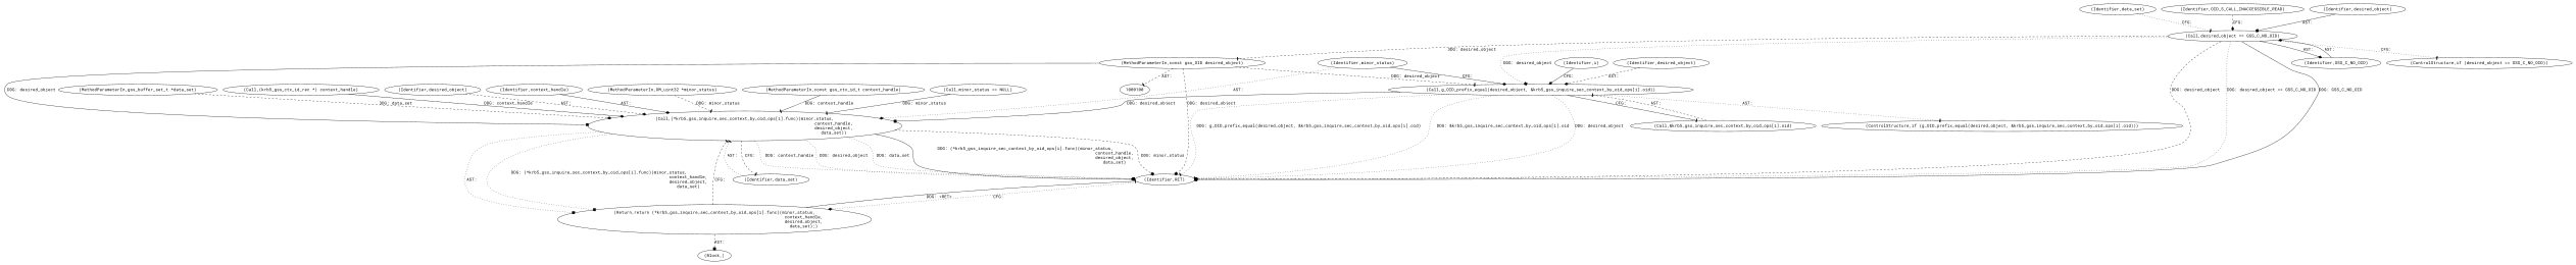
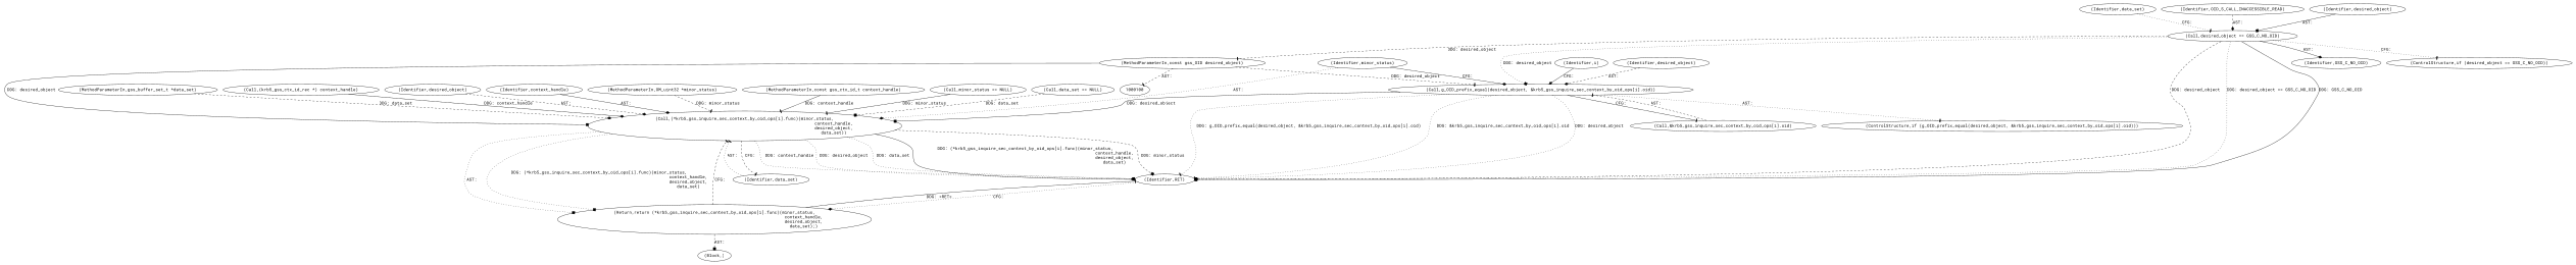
  digraph {
    fontname="Roboto Mono"
    node [fontname="Roboto Mono"]
    edge [arrowhead=tee fontname="Roboto Mono" style=dotted]
    n1 [label="(Call,g_OID_prefix_equal(desired_object, &krb5_gss_inquire_sec_context_by_oid_ops[i].oid))"]
    n2 [label="(Call,(*krb5_gss_inquire_sec_context_by_oid_ops[i].func)(minor_status,\n                                                                      context_handle,\n                                                                      desired_object,\n                                                                      data_set))"]
    n3 [label="(Call,&krb5_gss_inquire_sec_context_by_oid_ops[i].oid)"]
    n4 [label="(ControlStructure,if (g_OID_prefix_equal(desired_object, &krb5_gss_inquire_sec_context_by_oid_ops[i].oid)))"]
    n5 [label="(Identifier,RET)"]
    n6 [label="(Return,return (*krb5_gss_inquire_sec_context_by_oid_ops[i].func)(minor_status,\n                                                                      context_handle,\n                                                                      desired_object,\n                                                                      data_set);)"]
    n7 [label="(Identifier,data_set)"]
    n8 [label="(Call,desired_object == GSS_C_NO_OID)"]
    n9 [label="(Identifier,GSS_C_NO_OID)"]
    n10 [label="(ControlStructure,if (desired_object == GSS_C_NO_OID))"]
    n11 [label="(MethodParameterIn,const gss_OID desired_object)"]
    1000100
    n13 [label="(Block,)"]
+   n14 [label="(Call,data_set == NULL)"]
    n15 [label="(Identifier,minor_status)"]
    n16 [label="(MethodParameterIn,gss_buffer_set_t *data_set)"]
    n17 [label="(Call,(krb5_gss_ctx_id_rec *) context_handle)"]
    n18 [label="(Identifier,i)"]
    n19 [label="(Identifier,data_set)"]
    n20 [label="(Identifier,desired_object)"]
    n21 [label="(Identifier,OID_S_CALL_INACCESSIBLE_READ)"]
    n22 [label="(Identifier,context_handle)"]
    n23 [label="(Identifier,desired_object)"]
    n24 [label="(Identifier,desired_object)"]
    n25 [label="(MethodParameterIn,OM_uint32 *minor_status)"]
    n26 [label="(MethodParameterIn,const gss_ctx_id_t context_handle)"]
    n27 [label="(Call,minor_status == NULL)"]
    n1 -> n2 [arrowhead=box label="DDG: desired_object" style=solid]
    n1 -> n3 [label="CFG: " style=solid]
    n1 -> n4 [label="AST: "]
    n1 -> n5 [label="DDG: &krb5_gss_inquire_sec_context_by_oid_ops[i].oid"]
    n1 -> n5 [arrowhead=diamond label="DDG: desired_object"]
    n1 -> n5 [label="DDG: g_OID_prefix_equal(desired_object, &krb5_gss_inquire_sec_context_by_oid_ops[i].oid)"]
    n2 -> n5 [arrowhead=diamond label="DDG: data_set"]
    n2 -> n5 [arrowhead=diamond label="DDG: (*krb5_gss_inquire_sec_context_by_oid_ops[i].func)(minor_status,\n                                                                      context_handle,\n                                                                      desired_object,\n                                                                      data_set)" style=solid]
    n2 -> n5 [arrowhead=box label="DDG: minor_status" style=dashed]
    n2 -> n5 [arrowhead=diamond label="DDG: context_handle"]
    n2 -> n5 [label="DDG: desired_object"]
    n2 -> n6 [arrowhead=box label="AST: "]
    n2 -> n6 [arrowhead=box label="DDG: (*krb5_gss_inquire_sec_context_by_oid_ops[i].func)(minor_status,\n                                                                      context_handle,\n                                                                      desired_object,\n                                                                      data_set)"]
    n2 -> n7 [label="CFG: " style=dashed]
    n3 -> n1 [label="AST: " style=dashed]
    n5 -> n6 [arrowhead=diamond label="CFG: "]
    n6 -> n2 [label="CFG: " style=dashed]
    n6 -> n5 [label="DDG: <RET>" style=solid]
    n6 -> n13 [arrowhead=box label="AST: " style=dashed]
    n7 -> n2 [label="AST: "]
    n8 -> n1 [arrowhead=box label="DDG: desired_object"]
    n8 -> n5 [arrowhead=box label="DDG: desired_object == GSS_C_NO_OID"]
    n8 -> n5 [arrowhead=box label="DDG: GSS_C_NO_OID" style=solid]
    n8 -> n5 [arrowhead=box label="DDG: desired_object" style=dashed]
    n8 -> n9 [arrowhead=diamond label="AST: " style=solid]
    n8 -> n10 [label="CFG: "]
    n8 -> n11 [label="DDG: desired_object" style=dashed]
-   n9 -> n8 [arrowhead=diamond label="AST: " style=solid]
    n11 -> n1 [label="DDG: desired_object" style=dashed]
    n11 -> n2 [arrowhead=box label="DDG: desired_object" style=solid]
-   n11 -> n5 [arrowhead=box label="DDG: desired_object" style=dashed]
    n11 -> 1000100 [label="AST: " style=dashed]
+   n14 -> n2 [arrowhead=box label="DDG: data_set" style=dashed]
    n15 -> n1 [arrowhead=diamond label="CFG: " style=solid]
    n15 -> n2 [arrowhead=diamond label="AST: "]
    n16 -> n2 [arrowhead=diamond label="DDG: data_set" style=dashed]
    n17 -> n2 [arrowhead=diamond label="DDG: context_handle" style=solid]
    n18 -> n1 [arrowhead=diamond label="CFG: " style=solid]
    n19 -> n8 [label="CFG: "]
    n20 -> n2 [arrowhead=diamond label="AST: " style=dashed]
-   n21 -> n8 [arrowhead=diamond label="CFG: " style=dashed]
+   n21 -> n8 [arrowhead=diamond label="AST: " style=dashed]
    n22 -> n2 [arrowhead=diamond label="AST: " style=solid]
    n23 -> n8 [arrowhead=box label="AST: " style=solid]
    n24 -> n1 [arrowhead=diamond label="AST: " style=dashed]
    n25 -> n2 [label="DDG: minor_status" style=dashed]
    n26 -> n2 [label="DDG: context_handle" style=solid]
    n27 -> n2 [label="DDG: minor_status" style=solid]
  }
